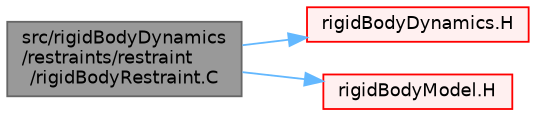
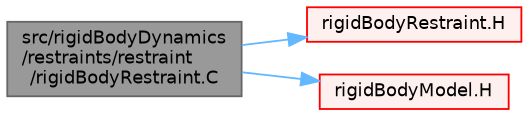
  digraph {
    rankdir=LR
    node [color=red fillcolor="#FFF0F0" fontname=Helvetica fontsize=10 shape=box style=filled]
    edge [color=steelblue1 fontname=Helvetica fontsize=10 labelfontname=Helvetica labelfontsize=10 style=solid]
    n1 [color=gray40 fillcolor=grey60 fontcolor=black height=0.2 label="src/rigidBodyDynamics\l/restraints/restraint\l/rigidBodyRestraint.C" width=0.4]
-   n2 [height=0.2 label="rigidBodyDynamics.H" width=0.4]
+   n2 [height=0.2 label="rigidBodyRestraint.H" width=0.4]
    n3 [height=0.2 label="rigidBodyModel.H" width=0.4]
    n1 -> n2
    n1 -> n3
  }
